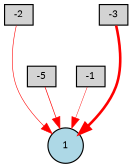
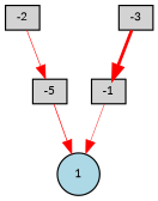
  digraph {
    fontname=Lato
    node [fillcolor=lightgray fontname=Lato fontsize=9 shape=box style=filled]
    edge [color=red fontname=Lato style=solid]
    -1 [height=0.2 width=0.2]
    n2 [fillcolor=lightblue height=0.2 label=1 shape=circle width=0.2]
    -2 [height=0.2 width=0.2]
    -3 [height=0.2 width=0.2]
    n5 [height=0.2 label=-5 width=0.2]
    -1 -> n2 [penwidth=0.3679693845614729]
-   -2 -> n2 [penwidth=0.4924935312920502]
-   -3 -> n2 [penwidth=2.274757236976668]
+   -2 -> n5 [penwidth=0.4924935312920502]
+   -3 -> -1 [penwidth=2.274757236976668]
    n5 -> n2 [penwidth=0.5838061698885836]
  }
